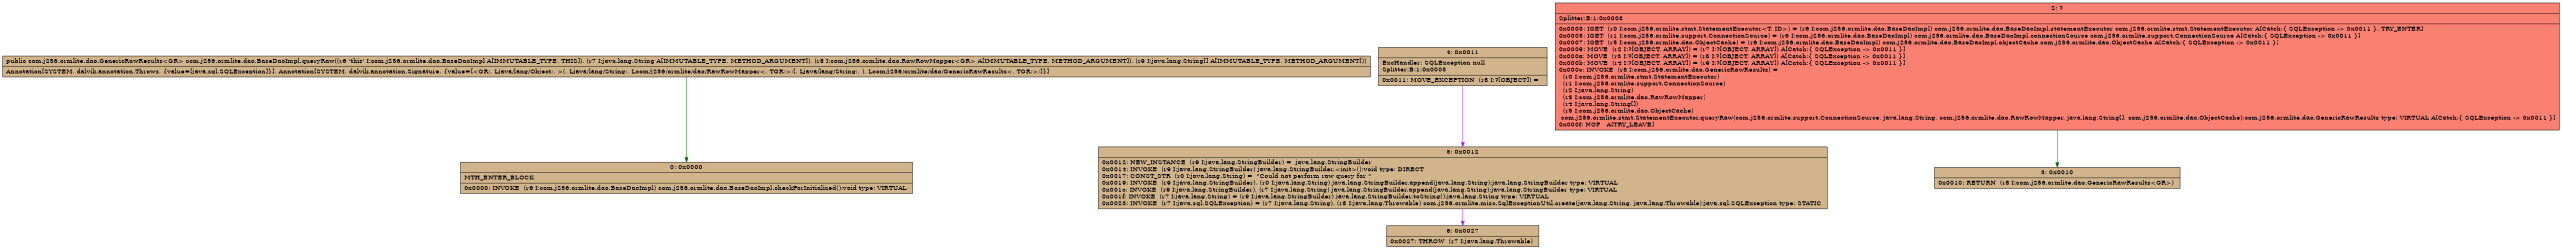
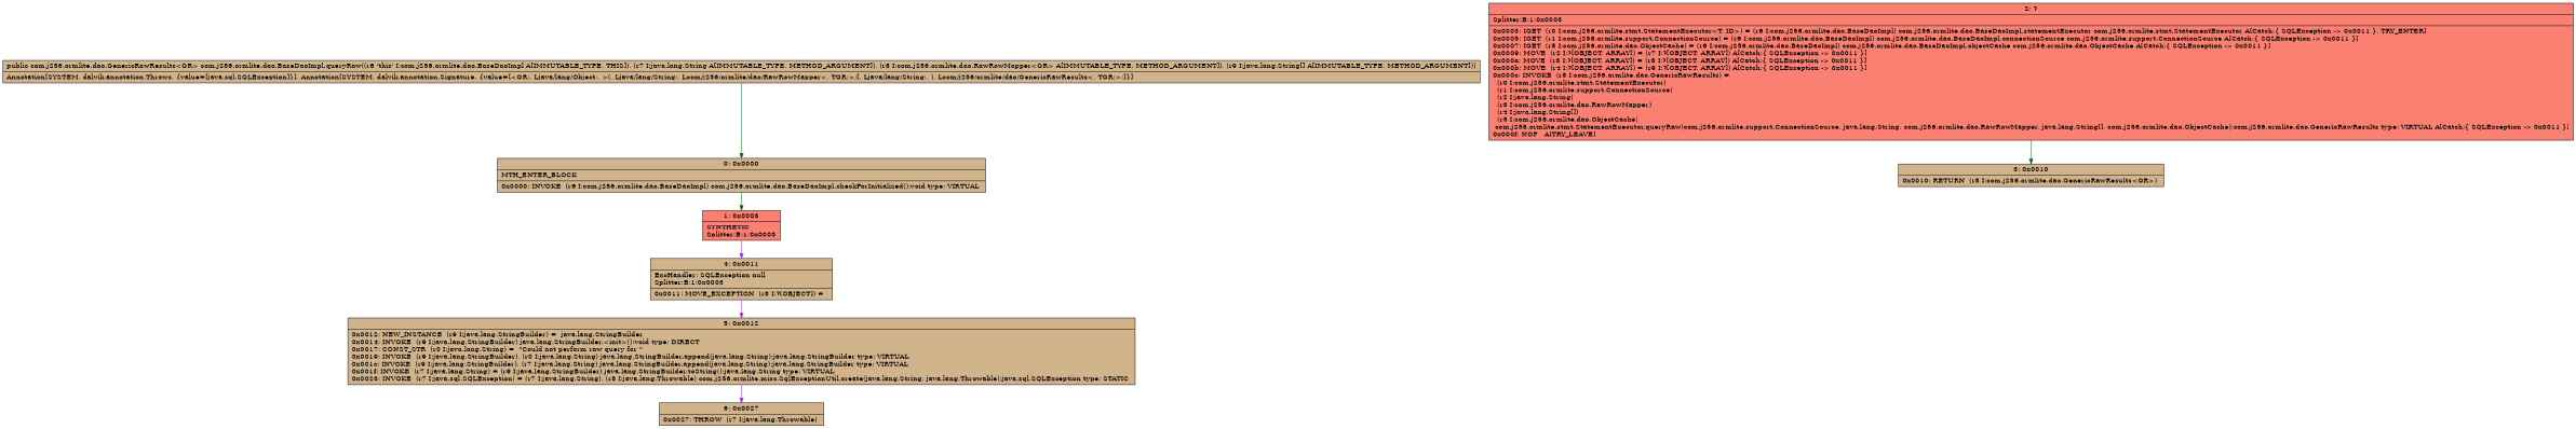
  digraph {
    node [fillcolor=tan shape=record style=filled]
    edge [color=darkgreen]
    n1 [label="{0\:\ 0x0000|MTH_ENTER_BLOCK\l|0x0000: INVOKE  (r6 I:com.j256.ormlite.dao.BaseDaoImpl) com.j256.ormlite.dao.BaseDaoImpl.checkForInitialized():void type: VIRTUAL \l}"]
+   n2 [fillcolor=salmon label="{1\:\ 0x0003|SYNTHETIC\lSplitter:B:1:0x0003\l}"]
    n3 [label="{4\:\ 0x0011|ExcHandler: SQLException null\lSplitter:B:1:0x0003\l|0x0011: MOVE_EXCEPTION  (r8 I:?[OBJECT]) =  \l}"]
    n4 [fillcolor=salmon label="{2\:\ ?|Splitter:B:1:0x0003\l|0x0003: IGET  (r0 I:com.j256.ormlite.stmt.StatementExecutor\<T, ID\>) = (r6 I:com.j256.ormlite.dao.BaseDaoImpl) com.j256.ormlite.dao.BaseDaoImpl.statementExecutor com.j256.ormlite.stmt.StatementExecutor A[Catch:\{ SQLException \-\> 0x0011 \}, TRY_ENTER]\l0x0005: IGET  (r1 I:com.j256.ormlite.support.ConnectionSource) = (r6 I:com.j256.ormlite.dao.BaseDaoImpl) com.j256.ormlite.dao.BaseDaoImpl.connectionSource com.j256.ormlite.support.ConnectionSource A[Catch:\{ SQLException \-\> 0x0011 \}]\l0x0007: IGET  (r5 I:com.j256.ormlite.dao.ObjectCache) = (r6 I:com.j256.ormlite.dao.BaseDaoImpl) com.j256.ormlite.dao.BaseDaoImpl.objectCache com.j256.ormlite.dao.ObjectCache A[Catch:\{ SQLException \-\> 0x0011 \}]\l0x0009: MOVE  (r2 I:?[OBJECT, ARRAY]) = (r7 I:?[OBJECT, ARRAY]) A[Catch:\{ SQLException \-\> 0x0011 \}]\l0x000a: MOVE  (r3 I:?[OBJECT, ARRAY]) = (r8 I:?[OBJECT, ARRAY]) A[Catch:\{ SQLException \-\> 0x0011 \}]\l0x000b: MOVE  (r4 I:?[OBJECT, ARRAY]) = (r9 I:?[OBJECT, ARRAY]) A[Catch:\{ SQLException \-\> 0x0011 \}]\l0x000c: INVOKE  (r8 I:com.j256.ormlite.dao.GenericRawResults) = \l  (r0 I:com.j256.ormlite.stmt.StatementExecutor)\l  (r1 I:com.j256.ormlite.support.ConnectionSource)\l  (r2 I:java.lang.String)\l  (r3 I:com.j256.ormlite.dao.RawRowMapper)\l  (r4 I:java.lang.String[])\l  (r5 I:com.j256.ormlite.dao.ObjectCache)\l com.j256.ormlite.stmt.StatementExecutor.queryRaw(com.j256.ormlite.support.ConnectionSource, java.lang.String, com.j256.ormlite.dao.RawRowMapper, java.lang.String[], com.j256.ormlite.dao.ObjectCache):com.j256.ormlite.dao.GenericRawResults type: VIRTUAL A[Catch:\{ SQLException \-\> 0x0011 \}]\l0x000f: NOP   A[TRY_LEAVE]\l}"]
    n5 [label="{3\:\ 0x0010|0x0010: RETURN  (r8 I:com.j256.ormlite.dao.GenericRawResults\<GR\>) \l}"]
    n6 [label="{5\:\ 0x0012|0x0012: NEW_INSTANCE  (r9 I:java.lang.StringBuilder) =  java.lang.StringBuilder \l0x0014: INVOKE  (r9 I:java.lang.StringBuilder) java.lang.StringBuilder.\<init\>():void type: DIRECT \l0x0017: CONST_STR  (r0 I:java.lang.String) =  \"Could not perform raw query for \" \l0x0019: INVOKE  (r9 I:java.lang.StringBuilder), (r0 I:java.lang.String) java.lang.StringBuilder.append(java.lang.String):java.lang.StringBuilder type: VIRTUAL \l0x001c: INVOKE  (r9 I:java.lang.StringBuilder), (r7 I:java.lang.String) java.lang.StringBuilder.append(java.lang.String):java.lang.StringBuilder type: VIRTUAL \l0x001f: INVOKE  (r7 I:java.lang.String) = (r9 I:java.lang.StringBuilder) java.lang.StringBuilder.toString():java.lang.String type: VIRTUAL \l0x0023: INVOKE  (r7 I:java.sql.SQLException) = (r7 I:java.lang.String), (r8 I:java.lang.Throwable) com.j256.ormlite.misc.SqlExceptionUtil.create(java.lang.String, java.lang.Throwable):java.sql.SQLException type: STATIC \l}"]
    n7 [label="{6\:\ 0x0027|0x0027: THROW  (r7 I:java.lang.Throwable) \l}"]
    n8 [label="{public com.j256.ormlite.dao.GenericRawResults\<GR\> com.j256.ormlite.dao.BaseDaoImpl.queryRaw((r6 'this' I:com.j256.ormlite.dao.BaseDaoImpl A[IMMUTABLE_TYPE, THIS]), (r7 I:java.lang.String A[IMMUTABLE_TYPE, METHOD_ARGUMENT]), (r8 I:com.j256.ormlite.dao.RawRowMapper\<GR\> A[IMMUTABLE_TYPE, METHOD_ARGUMENT]), (r9 I:java.lang.String[] A[IMMUTABLE_TYPE, METHOD_ARGUMENT]))  | Annotation[SYSTEM, dalvik.annotation.Throws, \{value=[java.sql.SQLException]\}], Annotation[SYSTEM, dalvik.annotation.Signature, \{value=[\<GR:, Ljava\/lang\/Object;, \>(, Ljava\/lang\/String;, Lcom\/j256\/ormlite\/dao\/RawRowMapper\<, TGR;\>;[, Ljava\/lang\/String;, ), Lcom\/j256\/ormlite\/dao\/GenericRawResults\<, TGR;\>;]\}]\l}"]
+   n1 -> n2
+   n2 -> n3 [color=purple]
    n3 -> n6 [color=purple]
    n4 -> n5
    n6 -> n7 [color=purple]
    n8 -> n1
  }
